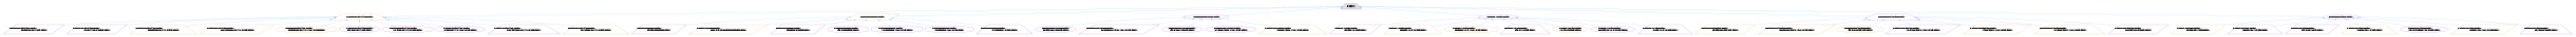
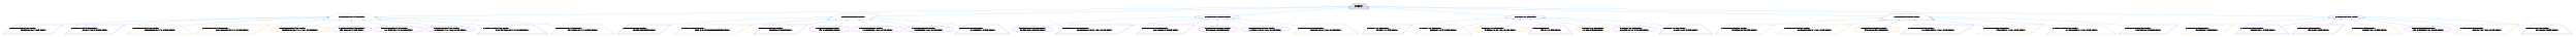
  digraph {
    rankdir=TB
    node [color=purple fillcolor=white fontname=Helvetica fontsize=12 shape=parallelogram style=filled]
    edge [color=steelblue1 dir=back fontname=Helvetica fontsize=12 labelfontname=Helvetica labelfontsize=10 style=solid]
    n1 [fillcolor="#E0E0E0" height=0.2 label=Exception shape=trapezium width=0.4]
    n2 [color=darkorange height=0.2 label="Excecoes.CondominioException" shape=trapezium width=0.4]
    n3 [color=darkorange height=0.2 label="Excecoes.DespesaException" width=0.4]
    n4 [height=0.2 label="Excecoes.DocumentoException" shape=octagon width=0.4]
    n5 [height=0.2 label="Excecoes.ImovelException" shape=octagon width=0.4]
    n6 [height=0.2 label="Excecoes.ProprietarioException" shape=trapezium width=0.4]
    n7 [height=0.2 label="Excecoes.ReuniaoException" shape=ellipse width=0.4]
    n8 [height=0.2 label="Excecoes.CondominioException.\lCarregarCondominiosException" width=0.4]
    n9 [height=0.2 label="Excecoes.CondominioException.\lCondominioDuplicadoException" width=0.4]
    n10 [color=darkorange height=0.2 label="Excecoes.CondominioException.\lDespesasCondominioVaziasException" shape=trapezium width=0.4]
    n11 [color=darkorange height=0.2 label="Excecoes.CondominioException.\lDocumentosCondominioVaziosException" width=0.4]
    n12 [color=darkorange height=0.2 label="Excecoes.CondominioException.\lEnderecoCondominioNuloOuVazioException" shape=octagon width=0.4]
    n13 [height=0.2 label="Excecoes.CondominioException.\lGravarCondominiosException" shape=ellipse width=0.4]
    n14 [height=0.2 label="Excecoes.CondominioException.\lImoveisCondominioVaziosException" shape=octagon width=0.4]
    n15 [height=0.2 label="Excecoes.CondominioException.\lNomeCondominioNuloOuVazioException" shape=ellipse width=0.4]
    n16 [height=0.2 label="Excecoes.CondominioException.\lProprietariosCondominioVaziosException" shape=trapezium width=0.4]
    n17 [color=darkorange height=0.2 label="Excecoes.CondominioException.\lReunioesCondominioVaziasException" shape=trapezium width=0.4]
    n18 [height=0.2 label="Excecoes.DespesaException.\lCarregarDespesasException" width=0.4]
    n19 [color=darkorange height=0.2 label="Excecoes.DespesaException.\lDataVencimentoDespesaPassadaException" width=0.4]
    n20 [height=0.2 label="Excecoes.DespesaException.\lDespesaDuplicadaException" width=0.4]
    n21 [height=0.2 label="Excecoes.DespesaException.\lGravarDespesasException" shape=octagon width=0.4]
    n22 [height=0.2 label="Excecoes.DespesaException.\lImovelDespesaNuloOuVazioException" shape=octagon width=0.4]
    n23 [height=0.2 label="Excecoes.DespesaException.\lTipoDespesaNuloOuVazioException" shape=octagon width=0.4]
    n24 [height=0.2 label="Excecoes.DespesaException.\lValorDespesaInvalidoException" shape=trapezium width=0.4]
    n25 [height=0.2 label="Excecoes.DocumentoException.\lCarregarDocumentosException" shape=ellipse width=0.4]
    n26 [height=0.2 label="Excecoes.DocumentoException.\lConteudoDocumentoNuloOuVazioException" width=0.4]
+   n27 [height=0.2 label="Excecoes.DocumentoException.\lDocumentoDuplicadoException" width=0.4]
    n28 [height=0.2 label="Excecoes.DocumentoException.\lGravarDocumentosException" shape=ellipse width=0.4]
    n29 [height=0.2 label="Excecoes.DocumentoException.\lNomeDocumentoNuloOuVazioException" shape=ellipse width=0.4]
    n30 [color=darkorange height=0.2 label="Excecoes.DocumentoException.\lTipoDocumentoNuloOuVazioException" shape=trapezium width=0.4]
    n31 [height=0.2 label="Excecoes.ImovelException.\lCarregarImoveisException" width=0.4]
    n32 [color=darkorange height=0.2 label="Excecoes.ImovelException.\lDespesasImovelVaziasException" shape=trapezium width=0.4]
    n33 [color=darkorange height=0.2 label="Excecoes.ImovelException.\lEnderecoImovelNuloOuVazioException" shape=octagon width=0.4]
-   n34 [height=0.2 label="Excecoes.ImovelException.\lGravarImoveisException" shape=trapezium width=0.4]
+   n34 [height=0.2 label="Excecoes.Excecoes.\lGravarImoveisException" shape=trapezium width=0.4]
    n35 [color=darkorange height=0.2 label="Excecoes.ImovelException.\lImovelDuplicadoException" shape=ellipse width=0.4]
    n36 [height=0.2 label="Excecoes.ImovelException.\lProprietariosImovelVaziosException" shape=ellipse width=0.4]
    n37 [height=0.2 label="Excecoes.ImovelException.\lQuotasImovelVaziasException" shape=trapezium width=0.4]
    n38 [color=darkorange height=0.2 label="Excecoes.ProprietarioException.\lCarregarProprietariosException" width=0.4]
    n39 [color=darkorange height=0.2 label="Excecoes.ProprietarioException.\lContatoProprietarioNuloOuVazioException" width=0.4]
    n40 [color=darkorange height=0.2 label="Excecoes.ProprietarioException.\lGravarProprietariosException" shape=octagon width=0.4]
    n41 [height=0.2 label="Excecoes.ProprietarioException.\lImovelProprietarioNuloOuVazioException" width=0.4]
    n42 [color=darkorange height=0.2 label="Excecoes.ProprietarioException.\lNifProprietarioNuloOuVazioException" width=0.4]
    n43 [color=darkorange height=0.2 label="Excecoes.ProprietarioException.\lNomeProprietarioNuloOuVazioException" shape=trapezium width=0.4]
    n44 [height=0.2 label="Excecoes.ProprietarioException.\lProprietarioDuplicadoException" width=0.4]
    n45 [color=darkorange height=0.2 label="Excecoes.ReuniaoException.\lCarregarReunioesException" width=0.4]
    n46 [height=0.2 label="Excecoes.ReuniaoException.\lDataReuniaoInvalidaException" shape=trapezium width=0.4]
    n47 [height=0.2 label="Excecoes.ReuniaoException.\lGravarReunioesException" width=0.4]
    n48 [color=darkorange height=0.2 label="Excecoes.ReuniaoException.\lHoraReuniaoInvalidaException" shape=trapezium width=0.4]
    n49 [height=0.2 label="Excecoes.ReuniaoException.\lIntervenientesReuniaoVaziosException" shape=ellipse width=0.4]
    n50 [color=darkorange height=0.2 label="Excecoes.ReuniaoException.\lLocalReuniaoNuloOuVazioException" width=0.4]
    n51 [height=0.2 label="Excecoes.ReuniaoException.\lReuniaoDuplicadaException" shape=trapezium width=0.4]
    n1 -> n2
    n1 -> n3
    n1 -> n4
    n1 -> n5
    n1 -> n6
    n1 -> n7
    n2 -> n8
    n2 -> n9
    n2 -> n10
    n2 -> n11
    n2 -> n12
    n2 -> n13
    n2 -> n14
    n2 -> n15
    n2 -> n16
    n2 -> n17
    n3 -> n18
    n3 -> n19
    n3 -> n20
    n3 -> n21
    n3 -> n22
    n3 -> n23
    n3 -> n24
    n4 -> n25
    n4 -> n26
+   n4 -> n27
    n4 -> n28
    n4 -> n29
    n4 -> n30
    n5 -> n31
    n5 -> n32
    n5 -> n33
    n5 -> n34
    n5 -> n35
    n5 -> n36
    n5 -> n37
    n6 -> n38
    n6 -> n39
    n6 -> n40
    n6 -> n41
    n6 -> n42
    n6 -> n43
    n6 -> n44
    n7 -> n45
    n7 -> n46
    n7 -> n47
    n7 -> n48
    n7 -> n49
    n7 -> n50
    n7 -> n51
  }
